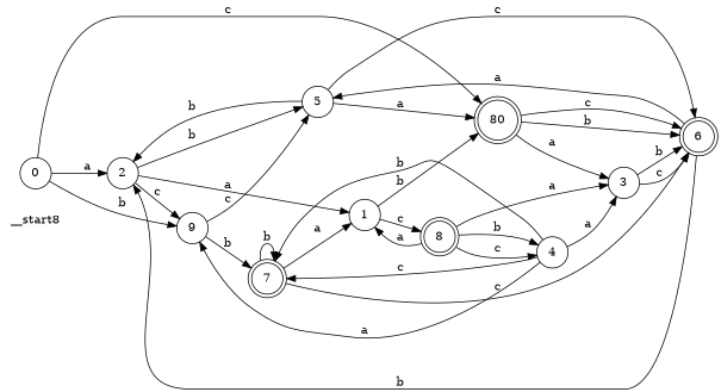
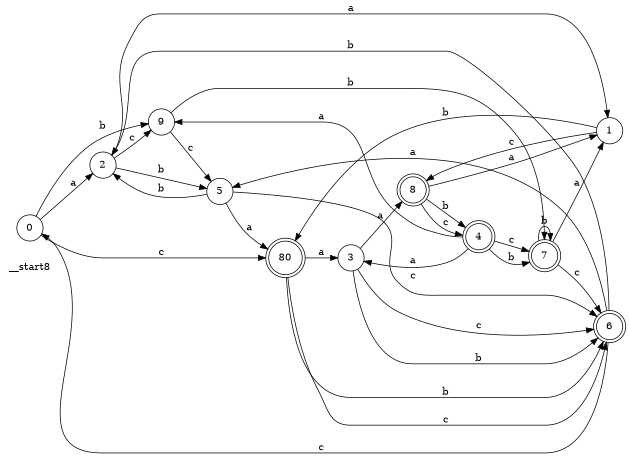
  digraph {
    rankdir=LR
    node [shape=circle color=black fillcolor=white style=filled]
    n1 [label=__start8 shape=none color="" fillcolor="" style=""]
    n2 [label=0 style="rounded,filled"]
    n3 [label=2]
    n4 [label=9]
    n5 [label=80 shape=doublecircle style="rounded,filled"]
    n6 [label=1]
    n7 [label=5]
    n8 [label=7 shape=doublecircle style="rounded,filled"]
    n9 [label=3]
    n10 [label=6 shape=doublecircle style="rounded,filled"]
    n11 [label=8 shape=doublecircle]
-   n12 [label=4 style="rounded,filled"]
+   n12 [label=4 shape=doublecircle style="rounded,filled"]
    n2 -> n3 [label=a]
    n2 -> n4 [label=b]
    n2 -> n5 [label=c]
    n3 -> n4 [label=c]
    n3 -> n6 [label=a]
    n3 -> n7 [label=b]
    n4 -> n7 [label=c]
    n4 -> n8 [label=b]
    n5 -> n9 [label=a]
    n5 -> n10 [label=b]
    n5 -> n10 [label=c]
    n6 -> n5 [label=b]
    n6 -> n11 [label=c]
    n7 -> n3 [label=b]
    n7 -> n5 [label=a]
    n7 -> n10 [label=c]
    n8 -> n6 [label=a]
    n8 -> n8 [label=b]
    n8 -> n10 [label=c]
    n9 -> n10 [label=b]
    n9 -> n10 [label=c]
-   n11 -> n9 [label=a]
+   n9 -> n11 [label=a]
+   n10 -> n2 [label=c]
    n10 -> n3 [label=b]
    n10 -> n7 [label=a]
    n11 -> n6 [label=a]
    n11 -> n12 [label=b]
    n11 -> n12 [label=c]
    n12 -> n4 [label=a]
    n12 -> n8 [label=b]
    n12 -> n8 [label=c]
    n12 -> n9 [label=a]
  }
